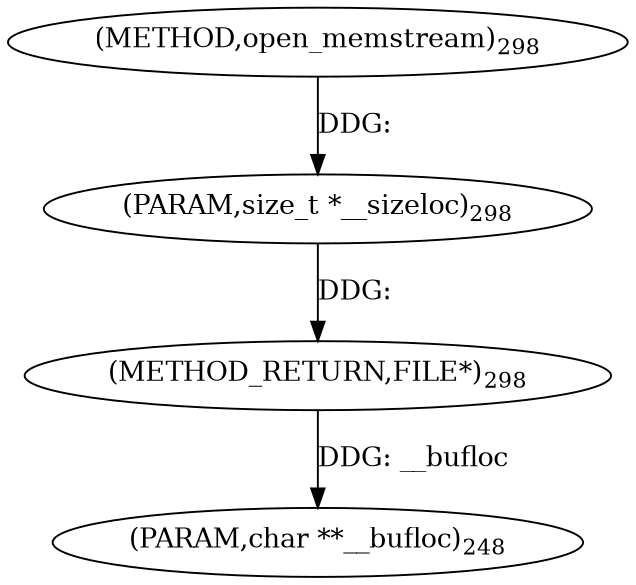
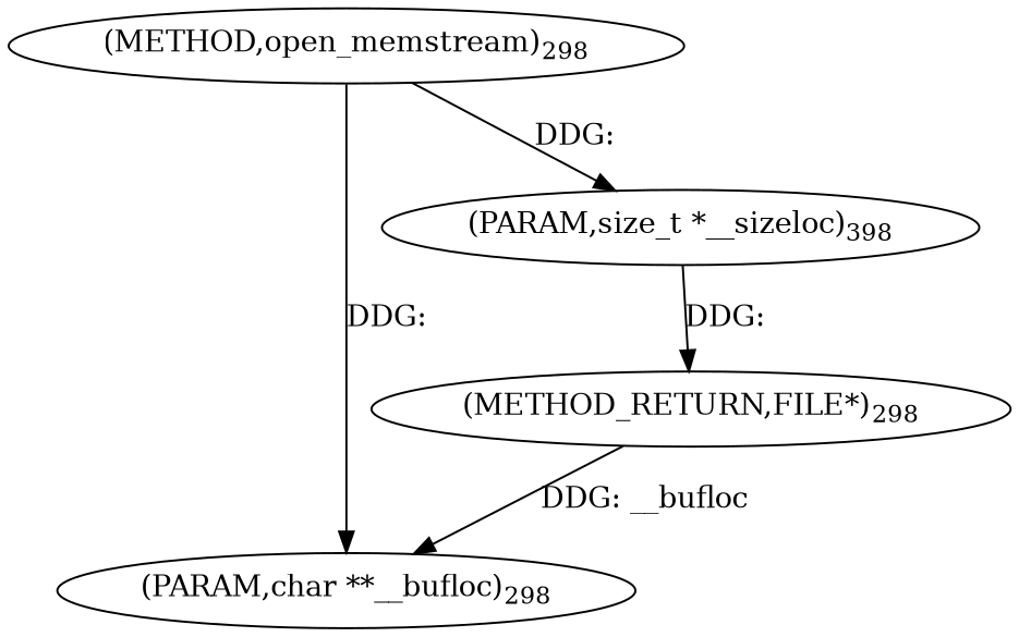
  digraph {
    n1 [label=<(METHOD,open_memstream)<SUB>298</SUB>>]
-   n2 [label=<(PARAM,char **__bufloc)<SUB>248</SUB>>]
-   n3 [label=<(PARAM,size_t *__sizeloc)<SUB>298</SUB>>]
+   n2 [label=<(PARAM,char **__bufloc)<SUB>298</SUB>>]
+   n3 [label=<(PARAM,size_t *__sizeloc)<SUB>398</SUB>>]
    n4 [label=<(METHOD_RETURN,FILE*)<SUB>298</SUB>>]
+   n1 -> n2 [label="DDG: "]
    n1 -> n3 [label="DDG: "]
    n3 -> n4 [label="DDG: "]
    n4 -> n2 [label="DDG: __bufloc"]
  }
